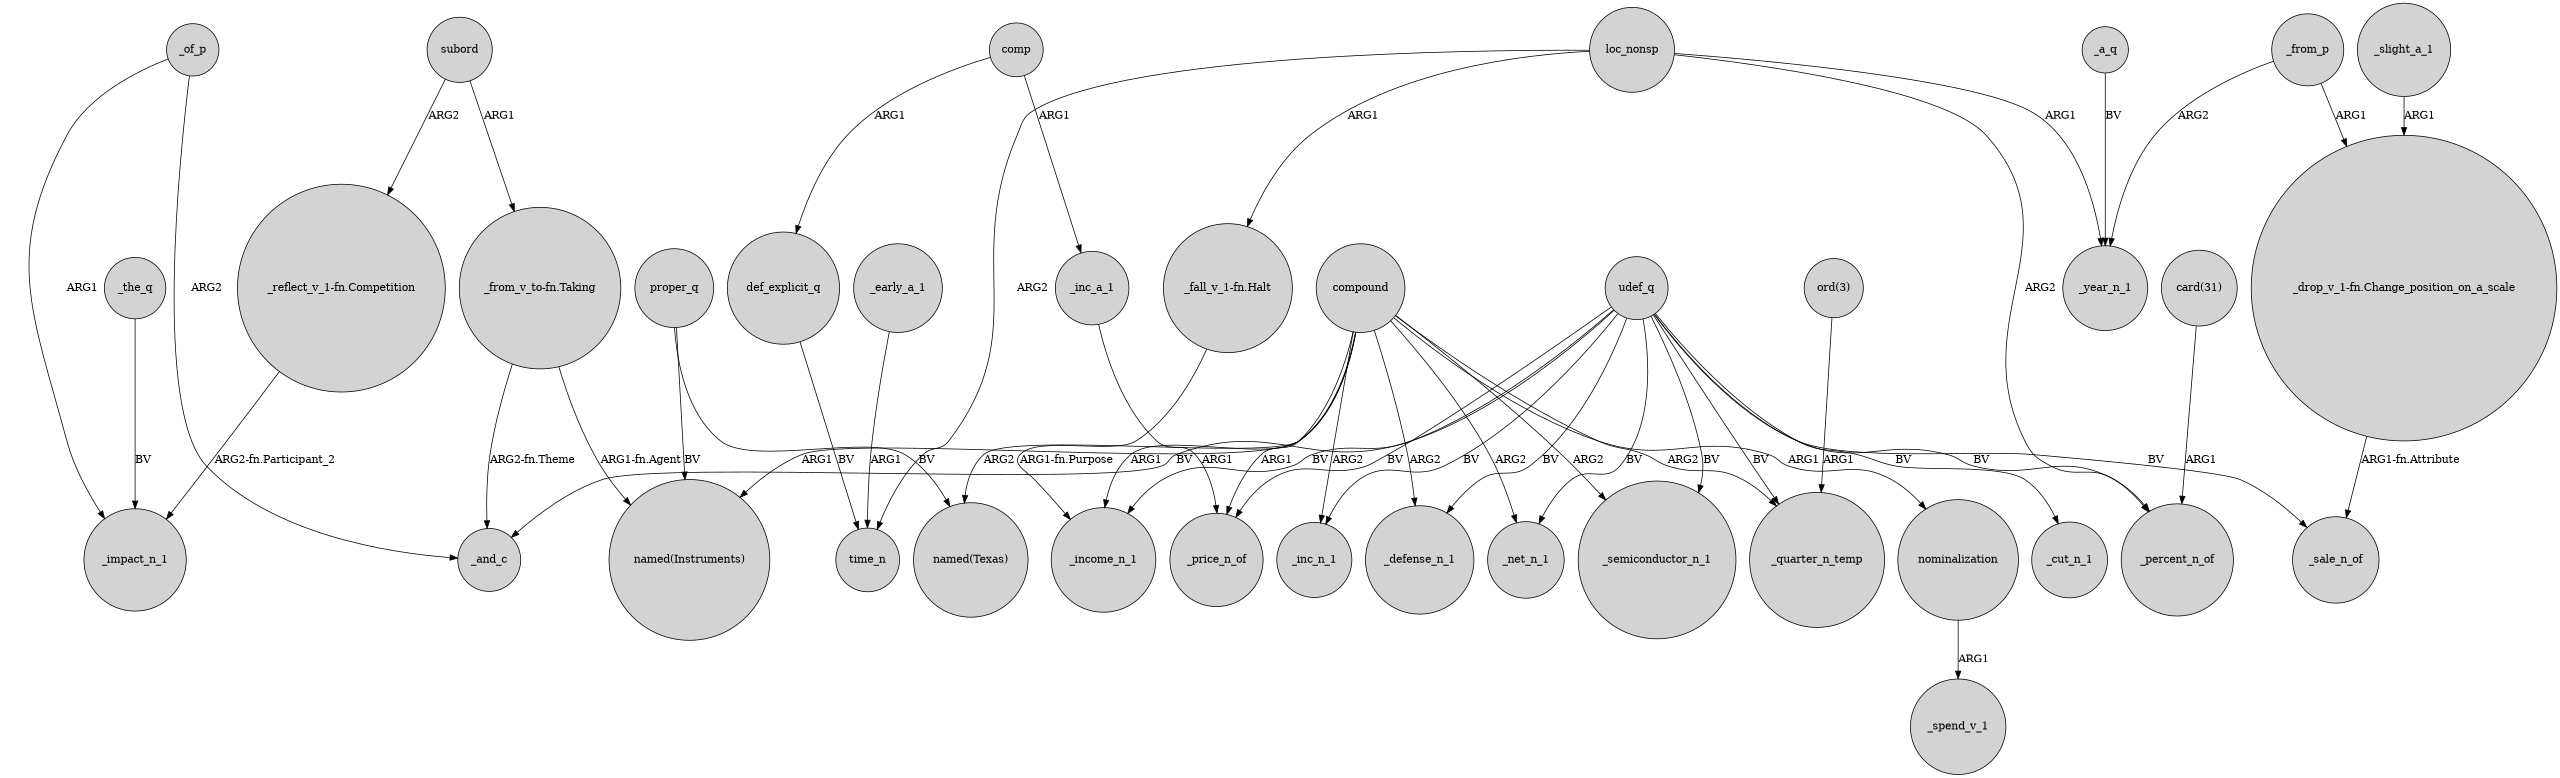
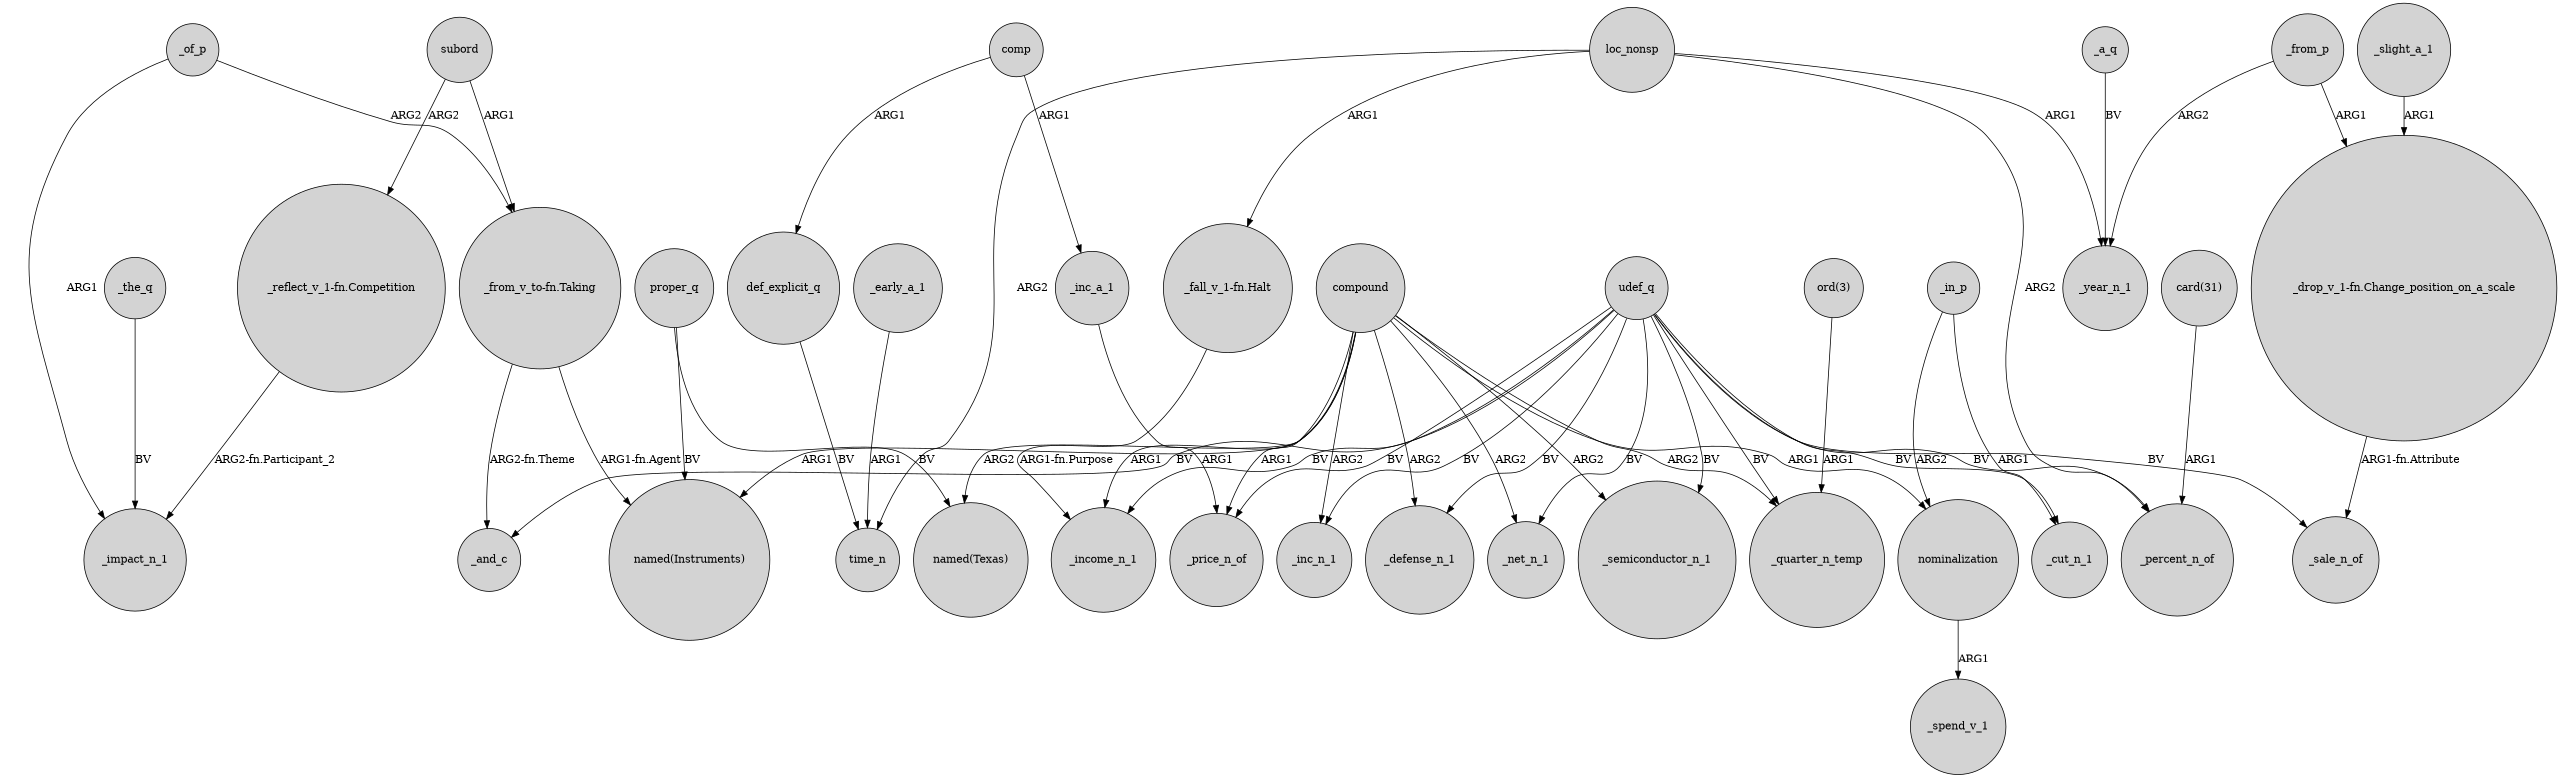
  digraph {
    node [shape=circle style=filled]
    _early_a_1
    time_n
    proper_q
    "named(Texas)"
    "named(Instruments)"
    "card(31)"
    _percent_n_of
    _of_p
    _and_c
    _impact_n_1
    compound
    _net_n_1
    _quarter_n_temp
    _price_n_of
    _income_n_1
    nominalization
    _semiconductor_n_1
    _defense_n_1
    _inc_n_1
    _spend_v_1
    "ord(3)"
    n22 [label=_inc_a_1]
    comp
    def_explicit_q
    _the_q
    n26 [label="_from_v_to-fn.Taking"]
    udef_q
    _sale_n_of
    _cut_n_1
    loc_nonsp
    _year_n_1
    "_fall_v_1-fn.Halt"
    _a_q
    subord
    "_reflect_v_1-fn.Competition"
    "_drop_v_1-fn.Change_position_on_a_scale"
    _from_p
+   _in_p
    _slight_a_1
    _early_a_1 -> time_n [label=ARG1]
    proper_q -> "named(Texas)" [label=BV]
    proper_q -> "named(Instruments)" [label=BV]
    "card(31)" -> _percent_n_of [label=ARG1]
-   _of_p -> _and_c [label=ARG2]
+   _of_p -> n26 [label=ARG2]
    _of_p -> _impact_n_1 [label=ARG1]
    compound -> "named(Texas)" [label=ARG2]
    compound -> "named(Instruments)" [label=ARG1]
    compound -> _net_n_1 [label=ARG2]
    compound -> _quarter_n_temp [label=ARG2]
    compound -> _price_n_of [label=ARG1]
    compound -> _income_n_1 [label=ARG1]
    compound -> nominalization [label=ARG1]
    compound -> _semiconductor_n_1 [label=ARG2]
    compound -> _defense_n_1 [label=ARG2]
    compound -> _inc_n_1 [label=ARG2]
    nominalization -> _spend_v_1 [label=ARG1]
    "ord(3)" -> _quarter_n_temp [label=ARG1]
    n22 -> _price_n_of [label=ARG1]
    comp -> n22 [label=ARG1]
    comp -> def_explicit_q [label=ARG1]
    def_explicit_q -> time_n [label=BV]
    _the_q -> _impact_n_1 [label=BV]
    n26 -> "named(Instruments)" [label="ARG1-fn.Agent"]
    n26 -> _and_c [label="ARG2-fn.Theme"]
    udef_q -> _percent_n_of [label=BV]
    udef_q -> _and_c [label=BV]
    udef_q -> _net_n_1 [label=BV]
    udef_q -> _quarter_n_temp [label=BV]
    udef_q -> _price_n_of [label=BV]
    udef_q -> _income_n_1 [label=BV]
    udef_q -> _semiconductor_n_1 [label=BV]
    udef_q -> _defense_n_1 [label=BV]
    udef_q -> _inc_n_1 [label=BV]
    udef_q -> _sale_n_of [label=BV]
    udef_q -> _cut_n_1 [label=BV]
    loc_nonsp -> time_n [label=ARG2]
    loc_nonsp -> _percent_n_of [label=ARG2]
    loc_nonsp -> _year_n_1 [label=ARG1]
    loc_nonsp -> "_fall_v_1-fn.Halt" [label=ARG1]
    "_fall_v_1-fn.Halt" -> _income_n_1 [label="ARG1-fn.Purpose"]
    _a_q -> _year_n_1 [label=BV]
    subord -> n26 [label=ARG1]
    subord -> "_reflect_v_1-fn.Competition" [label=ARG2]
    "_reflect_v_1-fn.Competition" -> _impact_n_1 [label="ARG2-fn.Participant_2"]
    "_drop_v_1-fn.Change_position_on_a_scale" -> _sale_n_of [label="ARG1-fn.Attribute"]
    _from_p -> _year_n_1 [label=ARG2]
    _from_p -> "_drop_v_1-fn.Change_position_on_a_scale" [label=ARG1]
+   _in_p -> nominalization [label=ARG2]
+   _in_p -> _cut_n_1 [label=ARG1]
    _slight_a_1 -> "_drop_v_1-fn.Change_position_on_a_scale" [label=ARG1]
  }
